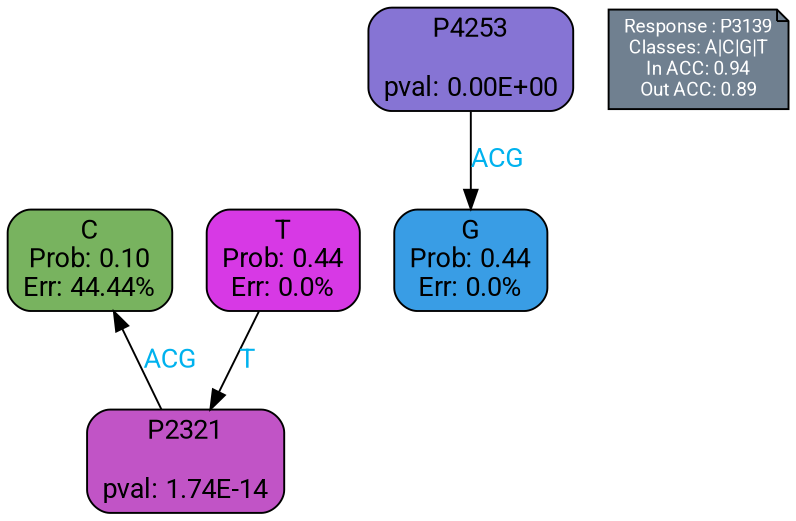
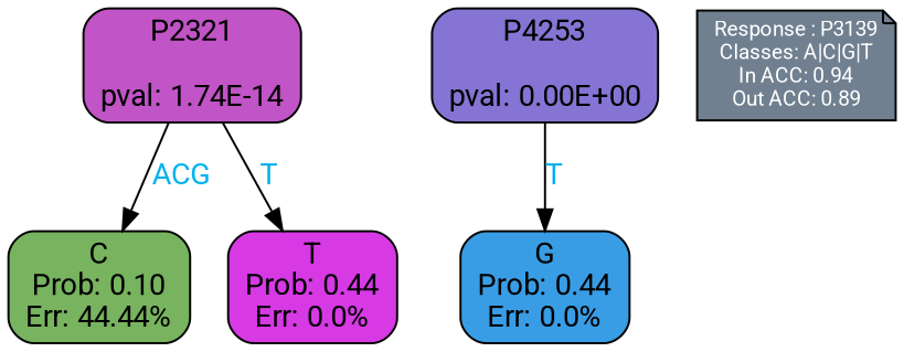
  digraph {
    fontname=Roboto
    ranksep=equally
    splines=polylines
    node [color=black fontname=Roboto shape=box style="filled, rounded"]
    edge [fontcolor=deepskyblue2 fontname=Roboto]
    n1 [fillcolor="#78b35f" label="C\nProb: 0.10\nErr: 44.44%"]
    n2 [fillcolor="#d739e5" label="T\nProb: 0.44\nErr: 0.0%"]
    n3 [fillcolor="#399de5" label="G\nProb: 0.44\nErr: 0.0%"]
    n4 [align=left fillcolor=slategray fontcolor=white fontsize=10 label="Response : P3139\nClasses: A|C|G|T\nIn ACC: 0.94\nOut ACC: 0.89\n" shape=note style=filled]
    n5 [fillcolor="#8674d4" label="P4253\n\npval: 0.00E+00"]
    n6 [fillcolor="#c154c6" label="P2321\n\npval: 1.74E-14"]
    subgraph sub_1 {
      rank=same
      n1
      n2
      n3
    }
    subgraph sub_2 {
      rank=same
      n4
      n5
    }
-   n5 -> n3 [label=ACG]
+   n5 -> n3 [label=T]
    n6 -> n1 [label=ACG]
-   n2 -> n6 [label=T]
+   n6 -> n2 [label=T]
  }
